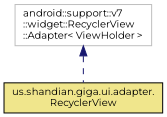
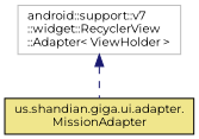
  digraph {
    fontname=Montserrat
    node [fontname=Montserrat fontsize=10 shape=record style=filled]
-   n1 [color=black fillcolor=khaki fontcolor=black height=0.2 label="us.shandian.giga.ui.adapter.\lRecyclerView" width=0.4]
+   n1 [color=black fillcolor=khaki fontcolor=black height=0.2 label="us.shandian.giga.ui.adapter.\lMissionAdapter" width=0.4]
    n2 [color=grey75 fillcolor=white height=0.2 label="android::support::v7\l::widget::RecyclerView\l::Adapter\< ViewHolder \>" width=0.4]
    n2 -> n1 [color=midnightblue dir=back fontname=Montserrat fontsize=10 labelfontname=Helvetica labelfontsize=10 style=dashed]
  }
